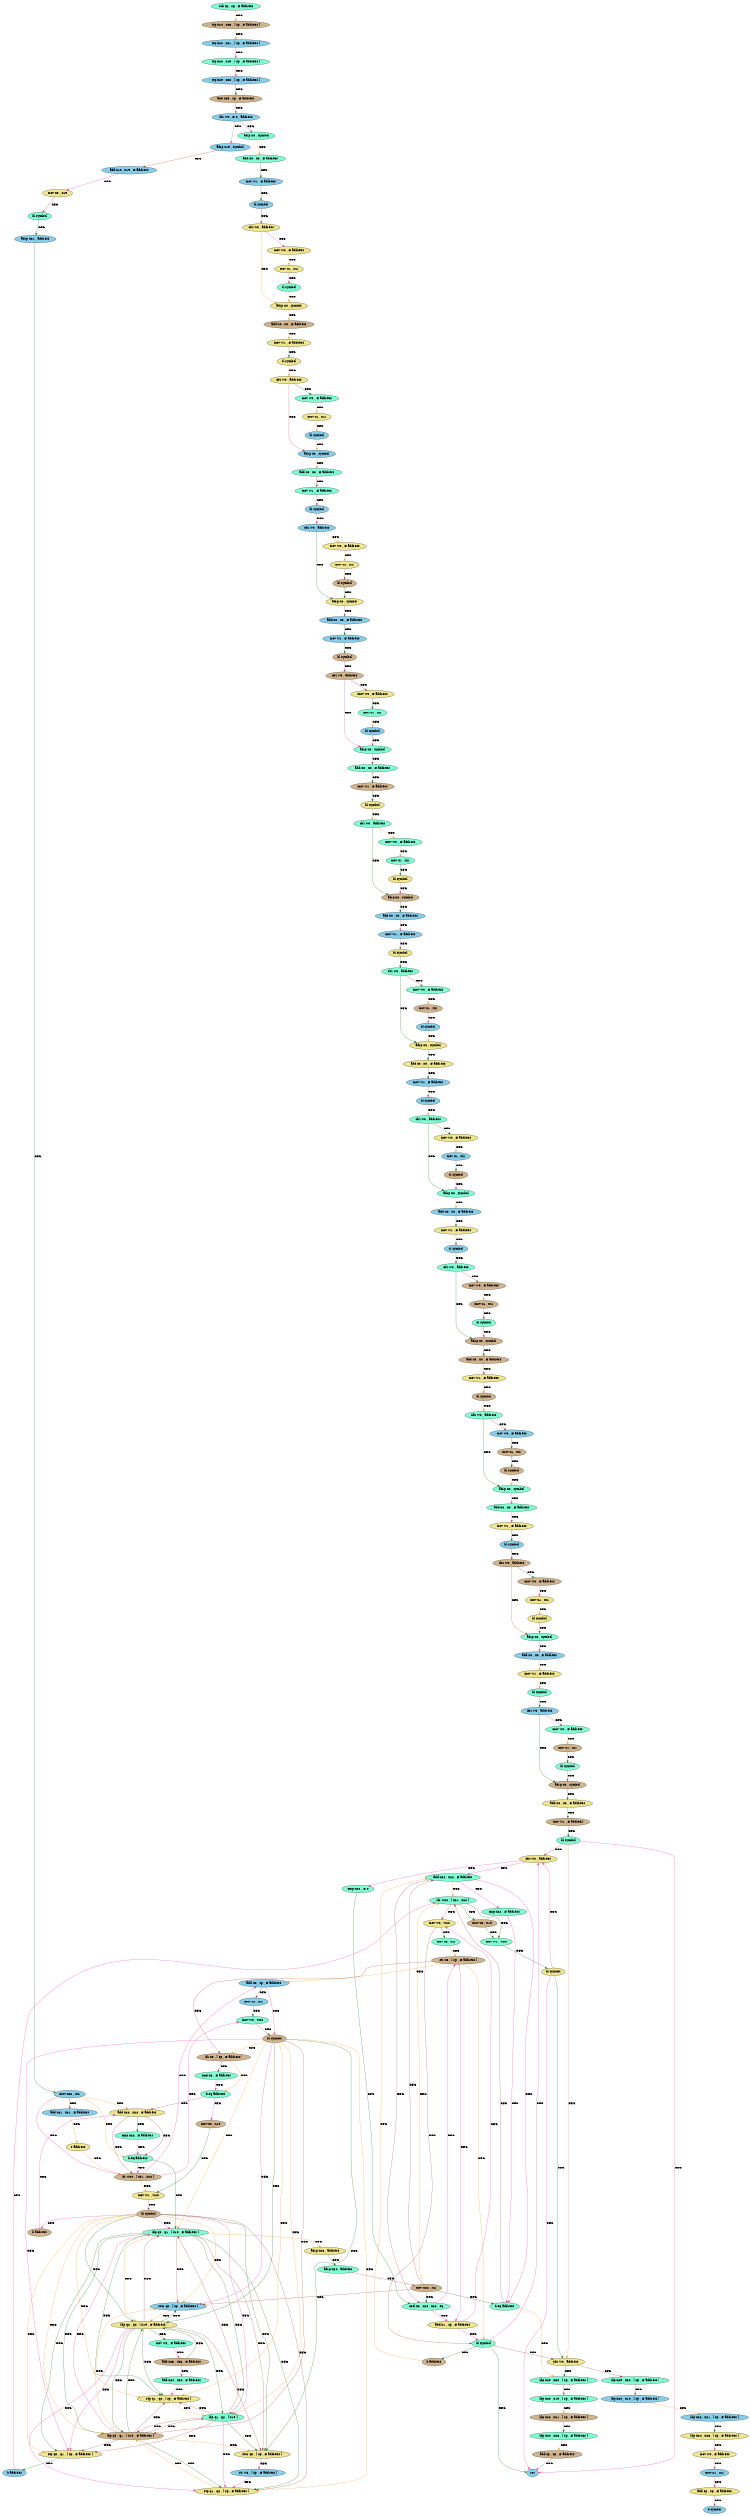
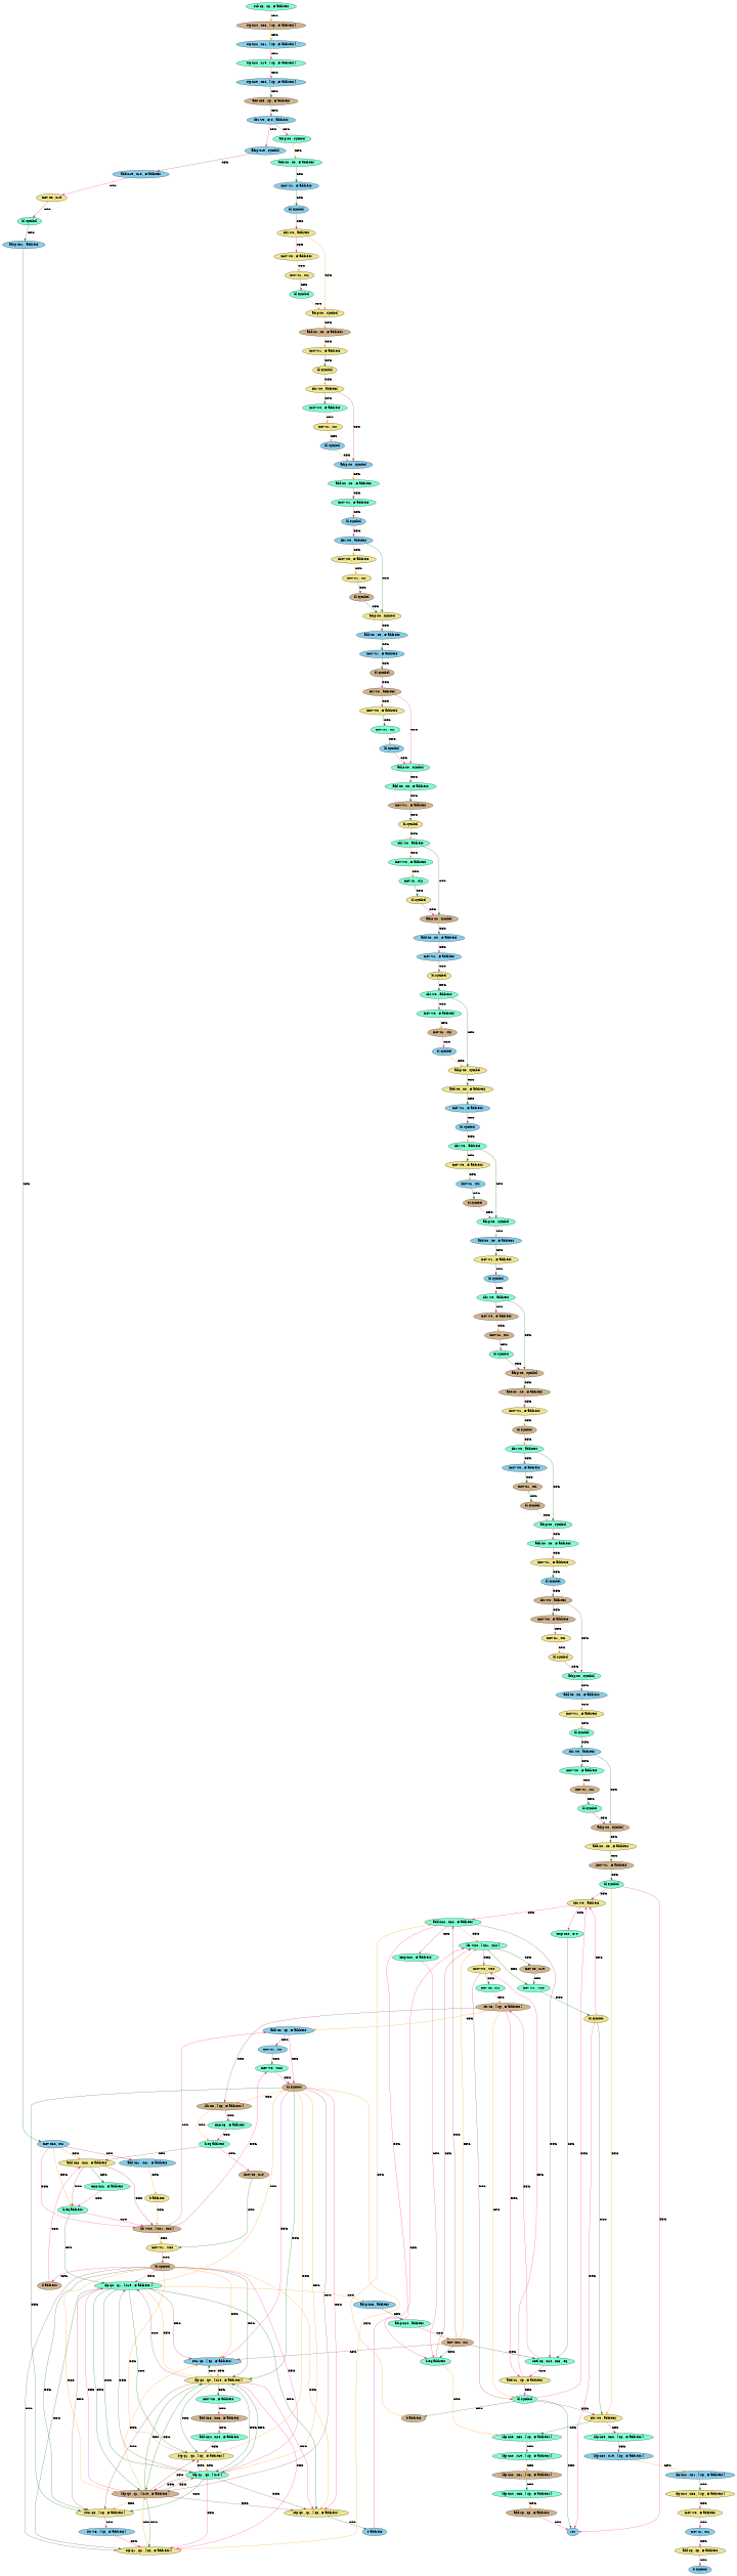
  digraph {
    node [fillcolor=aquamarine style=filled]
    edge [color=darkgreen]
    n1 [label="sub sp , sp , # address"]
    n2 [fillcolor=tan label="stp x24 , x23 , [ sp , # address ]"]
    n3 [fillcolor=skyblue label="stp x22 , x21 , [ sp , # address ]"]
    n4 [label="stp x20 , x19 , [ sp , # address ]"]
    n5 [fillcolor=skyblue label="stp x29 , x30 , [ sp , # address ]"]
    n6 [fillcolor=tan label="add x29 , sp , # address"]
    n7 [fillcolor=skyblue label="tbz w0 , # 0 , address"]
    n8 [label="adrp x0 , symbol"]
    n9 [fillcolor=skyblue label="adrp x19 , symbol"]
    n10 [label="add x0 , x0 , # address"]
    n11 [fillcolor=skyblue label="add x19 , x19 , # address"]
    n12 [fillcolor=skyblue label="mov w1 , # address"]
    n13 [fillcolor=khaki label="mov x0 , x19"]
    n14 [fillcolor=skyblue label="bl symbol"]
    n15 [fillcolor=khaki label="cbz w0 , address"]
    n16 [fillcolor=khaki label="adrp x0 , symbol"]
    n17 [fillcolor=khaki label="mov w0 , # address"]
    n18 [fillcolor=tan label="add x0 , x0 , # address"]
    n19 [fillcolor=khaki label="mov x1 , xzr"]
    n20 [fillcolor=khaki label="mov w1 , # address"]
    n21 [label="bl symbol"]
    n22 [label="bl symbol"]
    n23 [fillcolor=skyblue label="adrp x21 , address"]
    n24 [fillcolor=skyblue label="mov x22 , xzr"]
    n25 [fillcolor=skyblue label="add x21 , x21 , # address"]
    n26 [fillcolor=tan label="ldr w20 , [ x21 , x22 ]"]
    n27 [fillcolor=khaki label="add x22 , x22 , # address"]
    n28 [label="b.eq address"]
    n29 [fillcolor=khaki label="b address"]
    n30 [fillcolor=skyblue label="add x2 , sp , # address"]
    n31 [label="mov w0 , w20"]
    n32 [fillcolor=khaki label="mov w1 , w20"]
    n33 [label="cmp x22 , # address"]
    n34 [label="ldp q0 , q1 , [ x19 , # address ]"]
    n35 [fillcolor=skyblue label="mov x1 , xzr"]
    n36 [fillcolor=tan label="bl symbol"]
    n37 [fillcolor=tan label="bl symbol"]
    n38 [fillcolor=khaki label="bl symbol"]
    n39 [fillcolor=khaki label="cbz w0 , address"]
    n40 [fillcolor=skyblue label="adrp x0 , symbol"]
    n41 [label="mov w0 , # address"]
    n42 [label="add x0 , x0 , # address"]
    n43 [fillcolor=khaki label="mov x1 , xzr"]
    n44 [label="mov w1 , # address"]
    n45 [fillcolor=skyblue label="bl symbol"]
    n46 [fillcolor=tan label="ldr x8 , [ sp , # address ]"]
    n47 [fillcolor=skyblue label="stur q0 , [ sp , # address ]"]
    n48 [fillcolor=khaki label="ldp q2 , q0 , [ x19 , # address ]"]
    n49 [fillcolor=khaki label="stp q1 , q2 , [ sp , # address ]"]
    n50 [label="ldp q1 , q2 , [ x19 ]"]
    n51 [fillcolor=khaki label="stur q0 , [ sp , # address ]"]
    n52 [fillcolor=khaki label="stp q1 , q2 , [ sp , # address ]"]
    n53 [fillcolor=tan label="ldp q0 , q1 , [ x19 , # address ]"]
    n54 [fillcolor=khaki label="stp q0 , q1 , [ sp , # address ]"]
    n55 [label="cmp x8 , # address"]
    n56 [label="b.eq address"]
-   n57 [fillcolor=khaki label="adrp x23 , address"]
+   n57 [fillcolor=skyblue label="adrp x23 , address"]
    n58 [label="mov w8 , # address"]
    n59 [fillcolor=skyblue label="str w8 , [ sp , # address ]"]
    n60 [fillcolor=skyblue label="b address"]
    n61 [fillcolor=tan label="mov x0 , x19"]
    n62 [fillcolor=skyblue label="bl symbol"]
    n63 [fillcolor=skyblue label="cbz w0 , address"]
    n64 [fillcolor=khaki label="adrp x0 , symbol"]
    n65 [fillcolor=khaki label="mov w0 , # address"]
    n66 [fillcolor=skyblue label="add x0 , x0 , # address"]
    n67 [fillcolor=khaki label="mov x1 , xzr"]
    n68 [fillcolor=skyblue label="mov w1 , # address"]
    n69 [fillcolor=tan label="bl symbol"]
    n70 [label="adrp x24 , address"]
    n71 [fillcolor=tan label="b address"]
    n72 [fillcolor=tan label="bl symbol"]
    n73 [fillcolor=tan label="cbz w0 , address"]
    n74 [label="adrp x0 , symbol"]
    n75 [fillcolor=khaki label="mov w0 , # address"]
    n76 [label="add x0 , x0 , # address"]
    n77 [label="mov x1 , xzr"]
    n78 [fillcolor=tan label="mov w1 , # address"]
    n79 [fillcolor=skyblue label="bl symbol"]
    n80 [fillcolor=tan label="mov x22 , xzr"]
    n81 [label="ldr w20 , [ x21 , x22 ]"]
    n82 [label="add x22 , x22 , # address"]
    n83 [label="b.eq address"]
    n84 [label="csel x8 , x24 , x23 , eq"]
    n85 [fillcolor=tan label="mov x0 , x19"]
    n86 [label="mov w1 , w20"]
    n87 [fillcolor=khaki label="mov w0 , w20"]
    n88 [label="cmp x22 , # address"]
    n89 [label="ldp x29 , x30 , [ sp , # address ]"]
    n90 [fillcolor=khaki label="add x1 , sp , # address"]
    n91 [fillcolor=tan label="str x8 , [ sp , # address ]"]
    n92 [fillcolor=tan label="add x23 , x23 , # address"]
    n93 [label="add x24 , x24 , # address"]
    n94 [fillcolor=khaki label="bl symbol"]
    n95 [label="bl symbol"]
    n96 [label="mov x2 , xzr"]
    n97 [fillcolor=khaki label="bl symbol"]
    n98 [label="cbz w0 , address"]
    n99 [fillcolor=tan label="adrp x0 , symbol"]
    n100 [label="mov w0 , # address"]
    n101 [fillcolor=skyblue label="add x0 , x0 , # address"]
    n102 [label="mov x1 , xzr"]
    n103 [fillcolor=skyblue label="mov w1 , # address"]
    n104 [fillcolor=khaki label="bl symbol"]
    n105 [fillcolor=khaki label="cbz w0 , address"]
    n106 [fillcolor=skyblue label=ret]
    n107 [fillcolor=khaki label="cbz w0 , address"]
    n108 [label="cmp x22 , # 0"]
    n109 [label="ldp x29 , x30 , [ sp , # address ]"]
    n110 [fillcolor=khaki label="bl symbol"]
    n111 [label="cbz w0 , address"]
    n112 [fillcolor=khaki label="adrp x0 , symbol"]
    n113 [label="mov w0 , # address"]
    n114 [fillcolor=khaki label="add x0 , x0 , # address"]
    n115 [fillcolor=tan label="mov x1 , xzr"]
    n116 [fillcolor=skyblue label="mov w1 , # address"]
    n117 [fillcolor=skyblue label="bl symbol"]
    n118 [label="ldp x20 , x19 , [ sp , # address ]"]
    n119 [fillcolor=tan label="ldp x22 , x21 , [ sp , # address ]"]
    n120 [fillcolor=tan label="b address"]
    n121 [fillcolor=skyblue label="bl symbol"]
    n122 [label="cbz w0 , address"]
    n123 [label="adrp x0 , symbol"]
    n124 [fillcolor=khaki label="mov w0 , # address"]
    n125 [fillcolor=skyblue label="add x0 , x0 , # address"]
    n126 [fillcolor=skyblue label="mov x1 , xzr"]
    n127 [fillcolor=khaki label="mov w1 , # address"]
    n128 [fillcolor=tan label="bl symbol"]
    n129 [label="ldp x24 , x23 , [ sp , # address ]"]
    n130 [fillcolor=tan label="add sp , sp , # address"]
    n131 [fillcolor=skyblue label="bl symbol"]
    n132 [label="cbz w0 , address"]
    n133 [fillcolor=tan label="adrp x0 , symbol"]
    n134 [fillcolor=tan label="mov w0 , # address"]
    n135 [fillcolor=tan label="add x0 , x0 , # address"]
    n136 [fillcolor=tan label="mov x1 , xzr"]
    n137 [fillcolor=khaki label="mov w1 , # address"]
    n138 [label="bl symbol"]
    n139 [fillcolor=tan label="bl symbol"]
    n140 [label="cbz w0 , address"]
    n141 [label="adrp x0 , symbol"]
    n142 [fillcolor=skyblue label="mov w0 , # address"]
    n143 [label="add x0 , x0 , # address"]
    n144 [fillcolor=tan label="mov x1 , xzr"]
    n145 [fillcolor=khaki label="mov w1 , # address"]
    n146 [fillcolor=tan label="bl symbol"]
    n147 [fillcolor=skyblue label="bl symbol"]
    n148 [fillcolor=tan label="cbz w0 , address"]
    n149 [label="adrp x0 , symbol"]
    n150 [fillcolor=tan label="mov w0 , # address"]
    n151 [fillcolor=skyblue label="add x0 , x0 , # address"]
    n152 [fillcolor=khaki label="mov x1 , xzr"]
    n153 [fillcolor=khaki label="mov w1 , # address"]
    n154 [fillcolor=khaki label="bl symbol"]
    n155 [label="bl symbol"]
    n156 [fillcolor=skyblue label="cbz w0 , address"]
    n157 [fillcolor=tan label="adrp x0 , symbol"]
    n158 [label="mov w0 , # address"]
    n159 [fillcolor=khaki label="add x0 , x0 , # address"]
    n160 [fillcolor=tan label="mov x1 , xzr"]
    n161 [fillcolor=tan label="mov w1 , # address"]
    n162 [label="bl symbol"]
    n163 [label="bl symbol"]
    n164 [fillcolor=skyblue label="ldp x20 , x19 , [ sp , # address ]"]
    n165 [fillcolor=skyblue label="ldp x22 , x21 , [ sp , # address ]"]
    n166 [fillcolor=khaki label="ldp x24 , x23 , [ sp , # address ]"]
    n167 [fillcolor=khaki label="mov w0 , # address"]
    n168 [fillcolor=skyblue label="mov x1 , xzr"]
    n169 [fillcolor=khaki label="add sp , sp , # address"]
    n170 [fillcolor=skyblue label="b symbol"]
    n1 -> n2 [color=darkorange label=CFG]
    n2 -> n3 [color=darkorange label=CFG]
    n3 -> n4 [color=deeppink label=CFG]
    n4 -> n5 [color=deeppink label=CFG]
    n5 -> n6 [label=CFG]
    n6 -> n7 [color=brown label=CFG]
    n7 -> n8 [color=deeppink label=CFG]
    n7 -> n9 [color=deeppink label=CFG]
    n8 -> n10 [color=darkorange label=CFG]
    n9 -> n11 [color=brown label=CFG]
    n10 -> n12 [label=CFG]
    n11 -> n13 [color=deeppink label=CFG]
    n12 -> n14 [label=CFG]
    n13 -> n22 [color=brown label=CFG]
    n14 -> n15 [color=brown label=DFG]
    n15 -> n16 [color=darkorange label=CFG]
    n15 -> n17 [color=deeppink label=CFG]
    n16 -> n18 [color=darkorange label=CFG]
    n17 -> n19 [color=darkorange label=CFG]
    n18 -> n20 [color=darkorange label=CFG]
    n19 -> n21 [color=brown label=CFG]
    n20 -> n38 [label=CFG]
    n21 -> n16 [color=darkorange label=CFG]
    n22 -> n23 [label=CFG]
    n23 -> n24 [label=CFG]
    n24 -> n25 [color=brown label=CFG]
    n24 -> n26 [color=deeppink label=DFG]
    n24 -> n27 [color=darkorange label=DFG]
    n24 -> n28 [color=darkorange label=DFG]
    n25 -> n29 [color=darkorange label=CFG]
    n26 -> n30 [color=deeppink label=CFG]
    n26 -> n31 [color=deeppink label=DFG]
    n26 -> n32 [color=darkorange label=DFG]
    n27 -> n26 [color=brown label=DFG]
    n27 -> n28 [color=brown label=DFG]
    n27 -> n33 [label=CFG]
    n28 -> n26 [color=deeppink label=CFG]
    n28 -> n34 [label=CFG]
    n29 -> n26 [color=darkorange label=CFG]
    n30 -> n35 [color=brown label=CFG]
    n30 -> n36 [color=deeppink label=DFG]
    n31 -> n36 [color=brown label=DFG]
    n32 -> n37 [color=brown label=DFG]
    n33 -> n28 [color=deeppink label=CFG]
    n34 -> n47 [color=brown label=DFG]
    n34 -> n48 [color=darkorange label=DFG]
    n34 -> n49 [label=DFG]
    n34 -> n50 [label=DFG]
    n34 -> n51 [color=brown label=DFG]
    n34 -> n52 [label=DFG]
    n34 -> n53 [label=DFG]
    n34 -> n54 [label=DFG]
    n34 -> n57 [color=darkorange label=CFG]
    n35 -> n31 [label=CFG]
    n36 -> n34 [color=darkorange label=DFG]
    n36 -> n46 [color=darkorange label=CFG]
    n36 -> n47 [color=deeppink label=DFG]
    n36 -> n48 [label=DFG]
    n36 -> n49 [color=darkorange label=DFG]
    n36 -> n50 [color=darkorange label=DFG]
    n36 -> n51 [label=DFG]
    n36 -> n52 [color=darkorange label=DFG]
    n36 -> n53 [color=brown label=DFG]
    n36 -> n54 [color=deeppink label=DFG]
    n37 -> n34 [color=deeppink label=DFG]
    n37 -> n47 [color=darkorange label=DFG]
    n37 -> n48 [label=DFG]
    n37 -> n49 [color=darkorange label=DFG]
    n37 -> n50 [color=deeppink label=DFG]
    n37 -> n51 [label=DFG]
    n37 -> n52 [color=brown label=DFG]
    n37 -> n53 [color=darkorange label=DFG]
    n37 -> n54 [color=darkorange label=DFG]
    n37 -> n71 [color=deeppink label=CFG]
    n38 -> n39 [color=darkorange label=DFG]
    n39 -> n40 [color=brown label=CFG]
    n39 -> n41 [label=CFG]
    n40 -> n42 [color=darkorange label=CFG]
    n41 -> n43 [color=darkorange label=CFG]
    n42 -> n44 [color=brown label=CFG]
    n43 -> n45 [color=darkorange label=CFG]
    n44 -> n62 [color=brown label=CFG]
    n45 -> n40 [color=darkorange label=CFG]
    n46 -> n55 [color=brown label=CFG]
    n46 -> n56 [color=darkorange label=DFG]
    n47 -> n48 [color=darkorange label=CFG]
    n48 -> n34 [color=brown label=DFG]
    n48 -> n47 [label=DFG]
    n48 -> n49 [label=DFG]
    n48 -> n50 [label=DFG]
    n48 -> n51 [color=brown label=DFG]
    n48 -> n52 [color=deeppink label=DFG]
    n48 -> n53 [label=DFG]
    n48 -> n54 [color=deeppink label=DFG]
    n48 -> n58 [label=CFG]
    n49 -> n50 [color=darkorange label=CFG]
    n50 -> n34 [color=brown label=DFG]
-   n92 -> n48 [label=DFG]
+   n50 -> n48 [label=DFG]
    n50 -> n49 [color=brown label=DFG]
    n50 -> n51 [label=CFG]
    n50 -> n52 [color=deeppink label=DFG]
    n50 -> n53 [color=brown label=DFG]
    n50 -> n54 [color=brown label=DFG]
    n51 -> n59 [color=deeppink label=CFG]
    n52 -> n53 [color=darkorange label=CFG]
    n53 -> n34 [color=deeppink label=DFG]
    n53 -> n47 [color=darkorange label=DFG]
    n53 -> n48 [label=DFG]
    n53 -> n49 [color=brown label=DFG]
    n53 -> n50 [color=brown label=DFG]
    n53 -> n51 [color=darkorange label=DFG]
    n53 -> n52 [label=DFG]
    n53 -> n54 [color=brown label=DFG]
    n54 -> n60 [label=CFG]
    n55 -> n56 [color=deeppink label=CFG]
    n56 -> n27 [color=brown label=CFG]
    n56 -> n61 [color=deeppink label=CFG]
    n57 -> n70 [label=CFG]
    n58 -> n92 [color=deeppink label=DFG]
    n59 -> n52 [color=deeppink label=CFG]
    n60 -> n81 [color=deeppink label=CFG]
    n61 -> n32 [label=CFG]
    n62 -> n63 [color=deeppink label=DFG]
    n63 -> n64 [label=CFG]
    n63 -> n65 [color=darkorange label=CFG]
    n64 -> n66 [color=brown label=CFG]
    n65 -> n67 [color=darkorange label=CFG]
    n66 -> n68 [label=CFG]
    n67 -> n69 [color=brown label=CFG]
    n68 -> n72 [label=CFG]
    n69 -> n64 [label=CFG]
    n70 -> n80 [color=brown label=CFG]
    n71 -> n27 [color=deeppink label=CFG]
    n72 -> n73 [color=deeppink label=DFG]
    n73 -> n74 [color=deeppink label=CFG]
    n73 -> n75 [color=brown label=CFG]
    n74 -> n76 [color=brown label=CFG]
    n75 -> n77 [label=CFG]
    n76 -> n78 [label=CFG]
    n77 -> n79 [color=darkorange label=CFG]
    n78 -> n97 [label=CFG]
    n79 -> n74 [color=deeppink label=CFG]
    n80 -> n47 [color=brown label=CFG]
    n80 -> n81 [color=darkorange label=DFG]
    n80 -> n82 [color=brown label=DFG]
    n80 -> n83 [label=DFG]
    n80 -> n84 [label=DFG]
    n81 -> n85 [label=CFG]
    n81 -> n86 [label=DFG]
    n81 -> n87 [color=brown label=DFG]
    n82 -> n81 [color=darkorange label=DFG]
    n82 -> n83 [color=deeppink label=DFG]
    n82 -> n84 [color=brown label=DFG]
    n82 -> n88 [color=deeppink label=CFG]
    n83 -> n81 [color=brown label=CFG]
    n83 -> n89 [color=darkorange label=CFG]
    n84 -> n90 [color=deeppink label=CFG]
    n84 -> n91 [color=deeppink label=DFG]
    n85 -> n86 [label=CFG]
    n86 -> n94 [label=DFG]
    n87 -> n95 [color=brown label=DFG]
    n87 -> n96 [label=CFG]
    n88 -> n83 [color=deeppink label=CFG]
    n89 -> n118 [color=brown label=CFG]
    n90 -> n87 [color=deeppink label=CFG]
    n90 -> n95 [color=deeppink label=DFG]
-   n91 -> n30 [color=darkorange label=DFG]
+   n91 -> n30 [color=darkorange label=CFG]
    n91 -> n46 [color=brown label=DFG]
    n91 -> n90 [color=deeppink label=DFG]
    n91 -> n95 [color=darkorange label=CFG]
    n92 -> n93 [color=deeppink label=CFG]
    n93 -> n49 [color=deeppink label=CFG]
    n94 -> n105 [color=deeppink label=DFG]
    n94 -> n106 [color=deeppink label=DFG]
    n94 -> n107 [label=DFG]
    n95 -> n105 [color=deeppink label=DFG]
    n95 -> n106 [label=DFG]
    n95 -> n107 [color=brown label=DFG]
    n95 -> n120 [label=CFG]
    n96 -> n91 [color=darkorange label=CFG]
    n97 -> n98 [color=darkorange label=DFG]
    n98 -> n99 [label=CFG]
    n98 -> n100 [color=darkorange label=CFG]
    n99 -> n101 [label=CFG]
    n100 -> n102 [color=darkorange label=CFG]
    n101 -> n103 [color=deeppink label=CFG]
    n102 -> n104 [label=CFG]
    n103 -> n110 [color=brown label=CFG]
    n104 -> n99 [color=deeppink label=CFG]
    n105 -> n82 [color=deeppink label=CFG]
    n105 -> n108 [color=deeppink label=CFG]
    n107 -> n89 [label=CFG]
    n107 -> n109 [color=brown label=CFG]
    n108 -> n84 [label=CFG]
    n109 -> n164 [color=brown label=CFG]
    n110 -> n111 [label=DFG]
    n111 -> n112 [label=CFG]
    n111 -> n113 [color=brown label=CFG]
    n112 -> n114 [label=CFG]
    n113 -> n115 [color=darkorange label=CFG]
    n114 -> n116 [label=CFG]
    n115 -> n117 [color=deeppink label=CFG]
    n116 -> n121 [color=brown label=CFG]
    n117 -> n112 [color=darkorange label=CFG]
    n118 -> n119 [color=darkorange label=CFG]
    n119 -> n129 [label=CFG]
    n120 -> n82 [color=darkorange label=CFG]
    n121 -> n122 [color=darkorange label=DFG]
    n122 -> n123 [label=CFG]
    n122 -> n124 [label=CFG]
    n123 -> n125 [color=darkorange label=CFG]
    n124 -> n126 [color=darkorange label=CFG]
    n125 -> n127 [label=CFG]
    n126 -> n128 [label=CFG]
    n127 -> n131 [color=brown label=CFG]
    n128 -> n123 [color=deeppink label=CFG]
    n129 -> n130 [color=darkorange label=CFG]
    n130 -> n106 [color=deeppink label=CFG]
    n131 -> n132 [color=brown label=DFG]
    n132 -> n133 [label=CFG]
    n132 -> n134 [color=brown label=CFG]
    n133 -> n135 [label=CFG]
    n134 -> n136 [color=darkorange label=CFG]
    n135 -> n137 [color=brown label=CFG]
    n136 -> n138 [color=brown label=CFG]
    n137 -> n139 [color=darkorange label=CFG]
    n138 -> n133 [color=brown label=CFG]
    n139 -> n140 [color=darkorange label=DFG]
    n140 -> n141 [label=CFG]
    n140 -> n142 [color=brown label=CFG]
    n141 -> n143 [color=deeppink label=CFG]
    n142 -> n144 [label=CFG]
    n143 -> n145 [color=deeppink label=CFG]
    n144 -> n146 [label=CFG]
    n145 -> n147 [label=CFG]
    n146 -> n141 [color=darkorange label=CFG]
    n147 -> n148 [color=brown label=DFG]
    n148 -> n149 [color=brown label=CFG]
    n148 -> n150 [label=CFG]
    n149 -> n151 [color=brown label=CFG]
    n150 -> n152 [color=deeppink label=CFG]
    n151 -> n153 [color=darkorange label=CFG]
    n152 -> n154 [color=darkorange label=CFG]
    n153 -> n155 [color=darkorange label=CFG]
    n154 -> n149 [color=brown label=CFG]
    n155 -> n156 [label=DFG]
    n156 -> n157 [label=CFG]
    n156 -> n158 [color=brown label=CFG]
    n157 -> n159 [label=CFG]
    n158 -> n160 [color=darkorange label=CFG]
    n159 -> n161 [label=CFG]
    n160 -> n162 [label=CFG]
    n161 -> n163 [label=CFG]
    n162 -> n157 [color=brown label=CFG]
    n163 -> n105 [color=brown label=DFG]
    n163 -> n106 [color=deeppink label=DFG]
    n163 -> n107 [color=darkorange label=DFG]
    n164 -> n165 [color=darkorange label=CFG]
    n165 -> n166 [label=CFG]
    n166 -> n167 [color=deeppink label=CFG]
    n167 -> n168 [color=deeppink label=CFG]
    n168 -> n169 [color=deeppink label=CFG]
    n169 -> n170 [color=brown label=CFG]
  }
